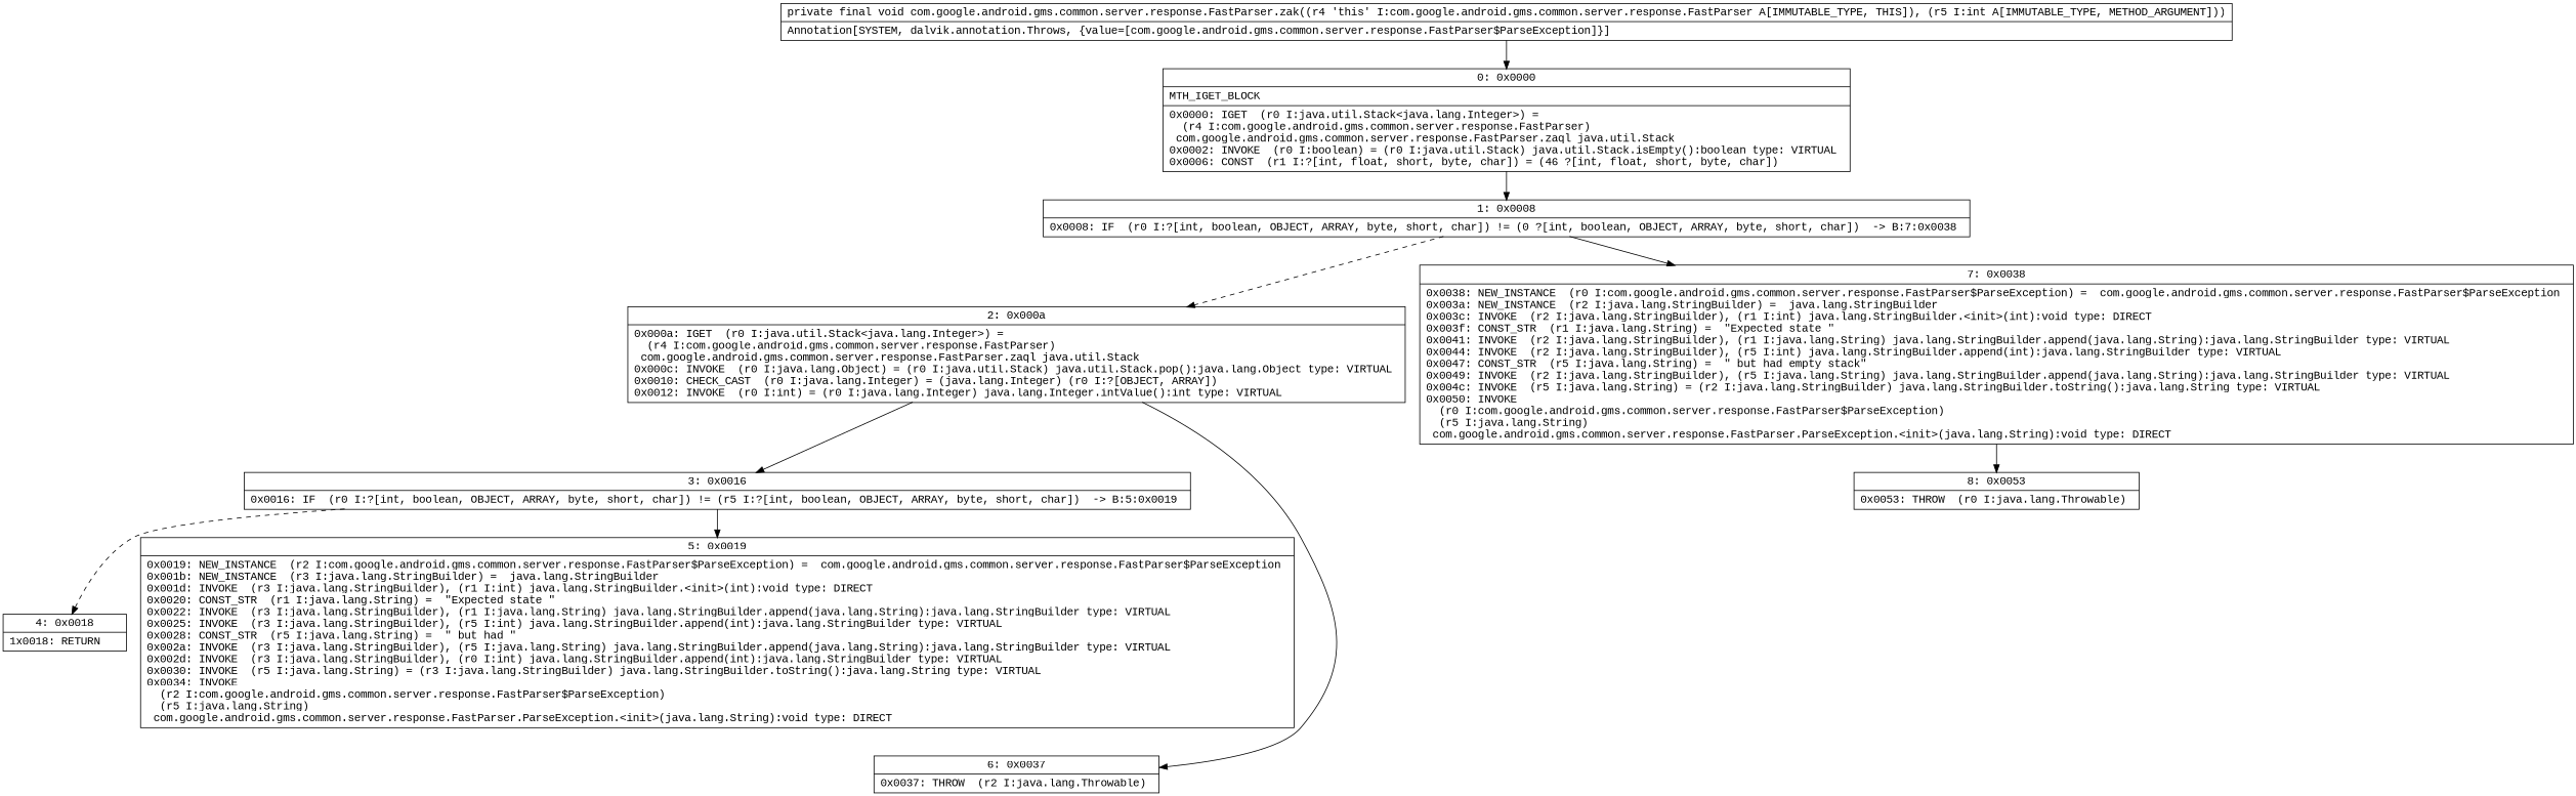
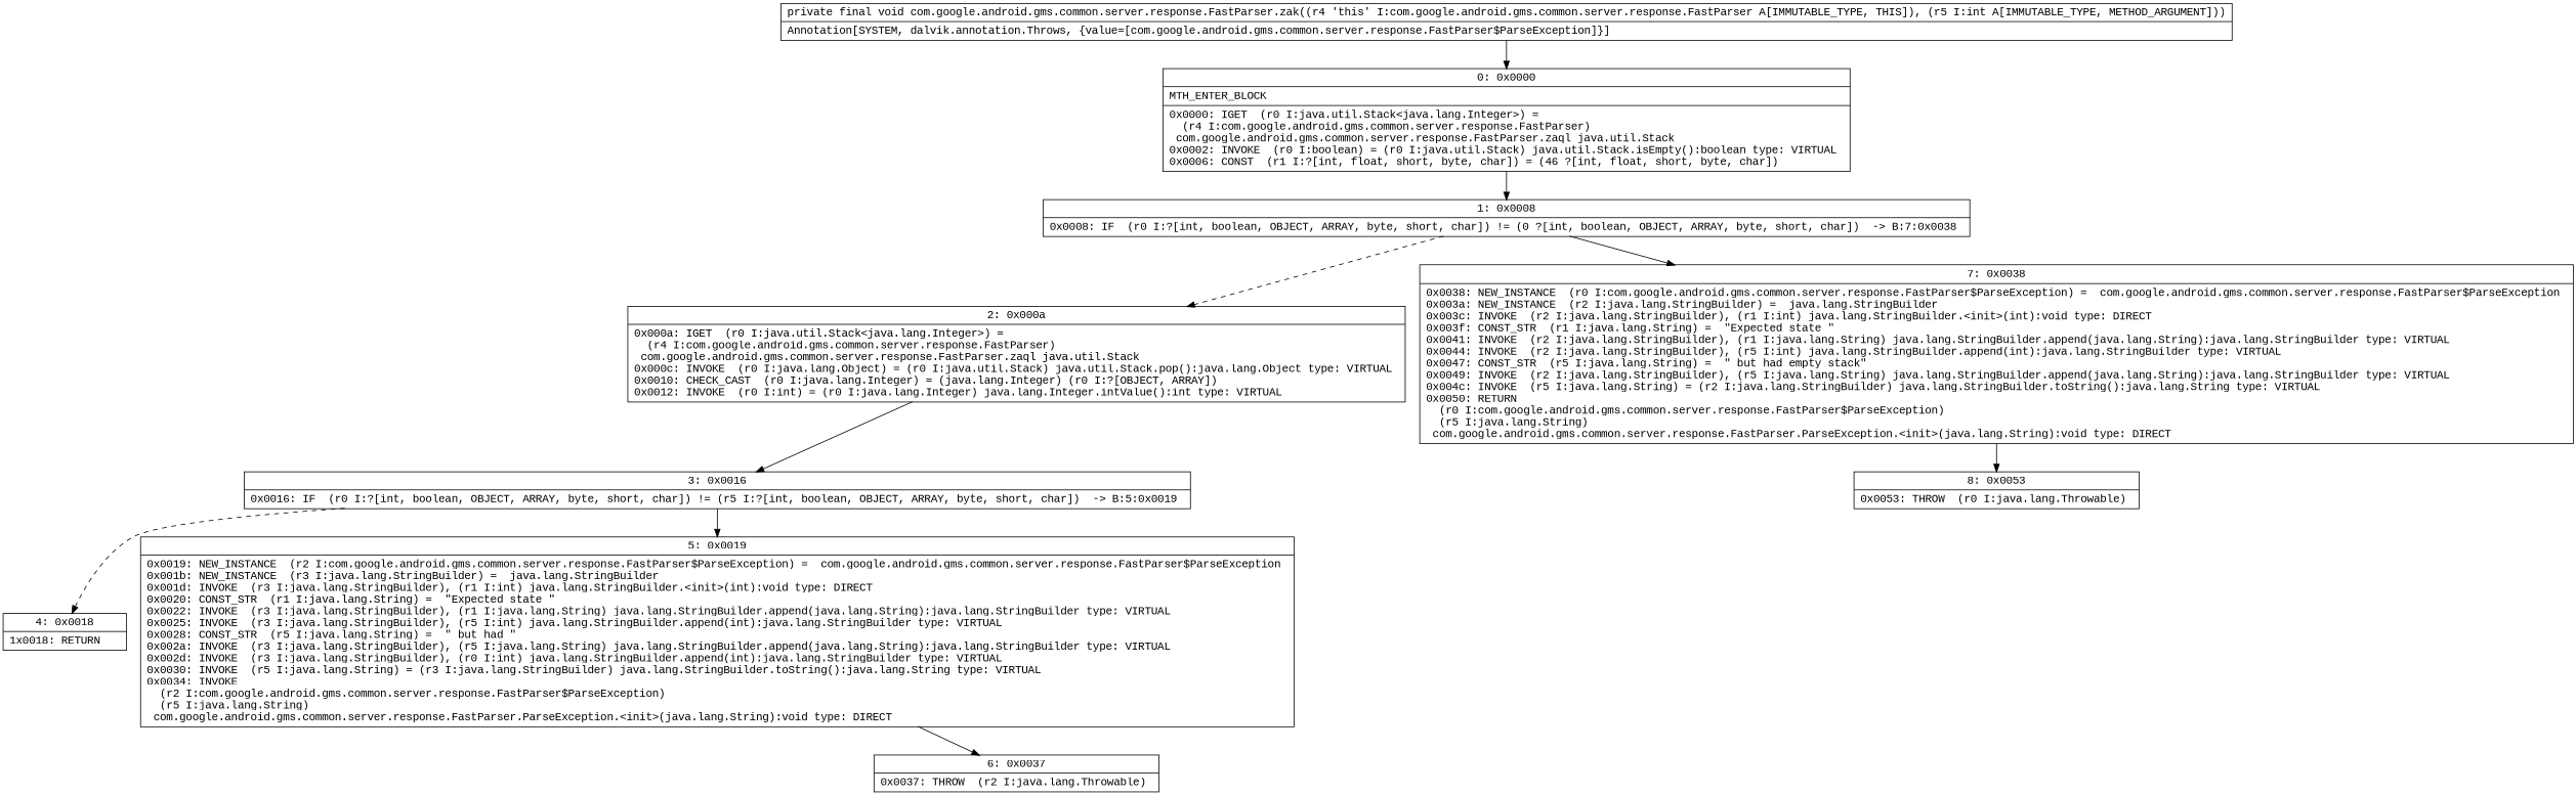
  digraph {
    fontname="Liberation Mono"
    node [fontname="Liberation Mono" shape=record]
    edge [fontname="Liberation Mono"]
-   n1 [label="{0\:\ 0x0000|MTH_IGET_BLOCK\l|0x0000: IGET  (r0 I:java.util.Stack\<java.lang.Integer\>) = \l  (r4 I:com.google.android.gms.common.server.response.FastParser)\l com.google.android.gms.common.server.response.FastParser.zaql java.util.Stack \l0x0002: INVOKE  (r0 I:boolean) = (r0 I:java.util.Stack) java.util.Stack.isEmpty():boolean type: VIRTUAL \l0x0006: CONST  (r1 I:?[int, float, short, byte, char]) = (46 ?[int, float, short, byte, char]) \l}"]
+   n1 [label="{0\:\ 0x0000|MTH_ENTER_BLOCK\l|0x0000: IGET  (r0 I:java.util.Stack\<java.lang.Integer\>) = \l  (r4 I:com.google.android.gms.common.server.response.FastParser)\l com.google.android.gms.common.server.response.FastParser.zaql java.util.Stack \l0x0002: INVOKE  (r0 I:boolean) = (r0 I:java.util.Stack) java.util.Stack.isEmpty():boolean type: VIRTUAL \l0x0006: CONST  (r1 I:?[int, float, short, byte, char]) = (46 ?[int, float, short, byte, char]) \l}"]
    n2 [label="{1\:\ 0x0008|0x0008: IF  (r0 I:?[int, boolean, OBJECT, ARRAY, byte, short, char]) != (0 ?[int, boolean, OBJECT, ARRAY, byte, short, char])  \-\> B:7:0x0038 \l}"]
    n3 [label="{2\:\ 0x000a|0x000a: IGET  (r0 I:java.util.Stack\<java.lang.Integer\>) = \l  (r4 I:com.google.android.gms.common.server.response.FastParser)\l com.google.android.gms.common.server.response.FastParser.zaql java.util.Stack \l0x000c: INVOKE  (r0 I:java.lang.Object) = (r0 I:java.util.Stack) java.util.Stack.pop():java.lang.Object type: VIRTUAL \l0x0010: CHECK_CAST  (r0 I:java.lang.Integer) = (java.lang.Integer) (r0 I:?[OBJECT, ARRAY]) \l0x0012: INVOKE  (r0 I:int) = (r0 I:java.lang.Integer) java.lang.Integer.intValue():int type: VIRTUAL \l}"]
-   n4 [label="{7\:\ 0x0038|0x0038: NEW_INSTANCE  (r0 I:com.google.android.gms.common.server.response.FastParser$ParseException) =  com.google.android.gms.common.server.response.FastParser$ParseException \l0x003a: NEW_INSTANCE  (r2 I:java.lang.StringBuilder) =  java.lang.StringBuilder \l0x003c: INVOKE  (r2 I:java.lang.StringBuilder), (r1 I:int) java.lang.StringBuilder.\<init\>(int):void type: DIRECT \l0x003f: CONST_STR  (r1 I:java.lang.String) =  \"Expected state \" \l0x0041: INVOKE  (r2 I:java.lang.StringBuilder), (r1 I:java.lang.String) java.lang.StringBuilder.append(java.lang.String):java.lang.StringBuilder type: VIRTUAL \l0x0044: INVOKE  (r2 I:java.lang.StringBuilder), (r5 I:int) java.lang.StringBuilder.append(int):java.lang.StringBuilder type: VIRTUAL \l0x0047: CONST_STR  (r5 I:java.lang.String) =  \" but had empty stack\" \l0x0049: INVOKE  (r2 I:java.lang.StringBuilder), (r5 I:java.lang.String) java.lang.StringBuilder.append(java.lang.String):java.lang.StringBuilder type: VIRTUAL \l0x004c: INVOKE  (r5 I:java.lang.String) = (r2 I:java.lang.StringBuilder) java.lang.StringBuilder.toString():java.lang.String type: VIRTUAL \l0x0050: INVOKE  \l  (r0 I:com.google.android.gms.common.server.response.FastParser$ParseException)\l  (r5 I:java.lang.String)\l com.google.android.gms.common.server.response.FastParser.ParseException.\<init\>(java.lang.String):void type: DIRECT \l}"]
+   n4 [label="{7\:\ 0x0038|0x0038: NEW_INSTANCE  (r0 I:com.google.android.gms.common.server.response.FastParser$ParseException) =  com.google.android.gms.common.server.response.FastParser$ParseException \l0x003a: NEW_INSTANCE  (r2 I:java.lang.StringBuilder) =  java.lang.StringBuilder \l0x003c: INVOKE  (r2 I:java.lang.StringBuilder), (r1 I:int) java.lang.StringBuilder.\<init\>(int):void type: DIRECT \l0x003f: CONST_STR  (r1 I:java.lang.String) =  \"Expected state \" \l0x0041: INVOKE  (r2 I:java.lang.StringBuilder), (r1 I:java.lang.String) java.lang.StringBuilder.append(java.lang.String):java.lang.StringBuilder type: VIRTUAL \l0x0044: INVOKE  (r2 I:java.lang.StringBuilder), (r5 I:int) java.lang.StringBuilder.append(int):java.lang.StringBuilder type: VIRTUAL \l0x0047: CONST_STR  (r5 I:java.lang.String) =  \" but had empty stack\" \l0x0049: INVOKE  (r2 I:java.lang.StringBuilder), (r5 I:java.lang.String) java.lang.StringBuilder.append(java.lang.String):java.lang.StringBuilder type: VIRTUAL \l0x004c: INVOKE  (r5 I:java.lang.String) = (r2 I:java.lang.StringBuilder) java.lang.StringBuilder.toString():java.lang.String type: VIRTUAL \l0x0050: RETURN  \l  (r0 I:com.google.android.gms.common.server.response.FastParser$ParseException)\l  (r5 I:java.lang.String)\l com.google.android.gms.common.server.response.FastParser.ParseException.\<init\>(java.lang.String):void type: DIRECT \l}"]
    n5 [label="{3\:\ 0x0016|0x0016: IF  (r0 I:?[int, boolean, OBJECT, ARRAY, byte, short, char]) != (r5 I:?[int, boolean, OBJECT, ARRAY, byte, short, char])  \-\> B:5:0x0019 \l}"]
    n6 [label="{8\:\ 0x0053|0x0053: THROW  (r0 I:java.lang.Throwable) \l}"]
    n7 [label="{4\:\ 0x0018|1x0018: RETURN   \l}"]
    n8 [label="{5\:\ 0x0019|0x0019: NEW_INSTANCE  (r2 I:com.google.android.gms.common.server.response.FastParser$ParseException) =  com.google.android.gms.common.server.response.FastParser$ParseException \l0x001b: NEW_INSTANCE  (r3 I:java.lang.StringBuilder) =  java.lang.StringBuilder \l0x001d: INVOKE  (r3 I:java.lang.StringBuilder), (r1 I:int) java.lang.StringBuilder.\<init\>(int):void type: DIRECT \l0x0020: CONST_STR  (r1 I:java.lang.String) =  \"Expected state \" \l0x0022: INVOKE  (r3 I:java.lang.StringBuilder), (r1 I:java.lang.String) java.lang.StringBuilder.append(java.lang.String):java.lang.StringBuilder type: VIRTUAL \l0x0025: INVOKE  (r3 I:java.lang.StringBuilder), (r5 I:int) java.lang.StringBuilder.append(int):java.lang.StringBuilder type: VIRTUAL \l0x0028: CONST_STR  (r5 I:java.lang.String) =  \" but had \" \l0x002a: INVOKE  (r3 I:java.lang.StringBuilder), (r5 I:java.lang.String) java.lang.StringBuilder.append(java.lang.String):java.lang.StringBuilder type: VIRTUAL \l0x002d: INVOKE  (r3 I:java.lang.StringBuilder), (r0 I:int) java.lang.StringBuilder.append(int):java.lang.StringBuilder type: VIRTUAL \l0x0030: INVOKE  (r5 I:java.lang.String) = (r3 I:java.lang.StringBuilder) java.lang.StringBuilder.toString():java.lang.String type: VIRTUAL \l0x0034: INVOKE  \l  (r2 I:com.google.android.gms.common.server.response.FastParser$ParseException)\l  (r5 I:java.lang.String)\l com.google.android.gms.common.server.response.FastParser.ParseException.\<init\>(java.lang.String):void type: DIRECT \l}"]
    n9 [label="{6\:\ 0x0037|0x0037: THROW  (r2 I:java.lang.Throwable) \l}"]
    n10 [label="{private final void com.google.android.gms.common.server.response.FastParser.zak((r4 'this' I:com.google.android.gms.common.server.response.FastParser A[IMMUTABLE_TYPE, THIS]), (r5 I:int A[IMMUTABLE_TYPE, METHOD_ARGUMENT]))  | Annotation[SYSTEM, dalvik.annotation.Throws, \{value=[com.google.android.gms.common.server.response.FastParser$ParseException]\}]\l}"]
    n1 -> n2
    n2 -> n3 [style=dashed]
    n2 -> n4
    n3 -> n5
    n4 -> n6
    n5 -> n7 [style=dashed]
    n5 -> n8
-   n3 -> n9
+   n8 -> n9
    n10 -> n1
  }
